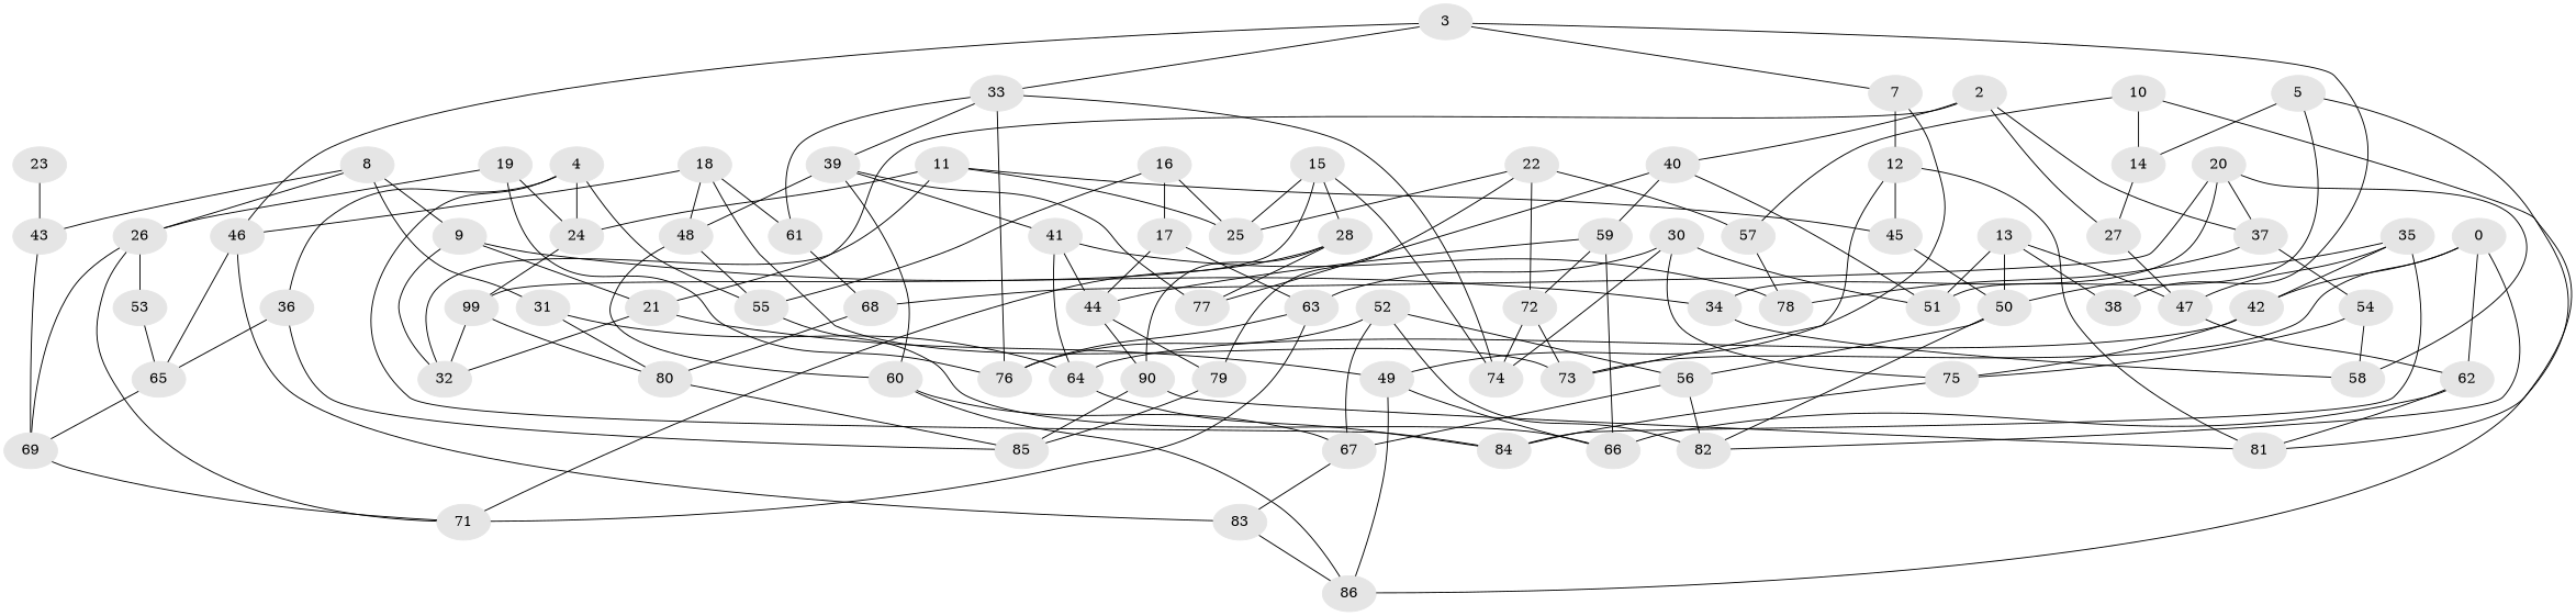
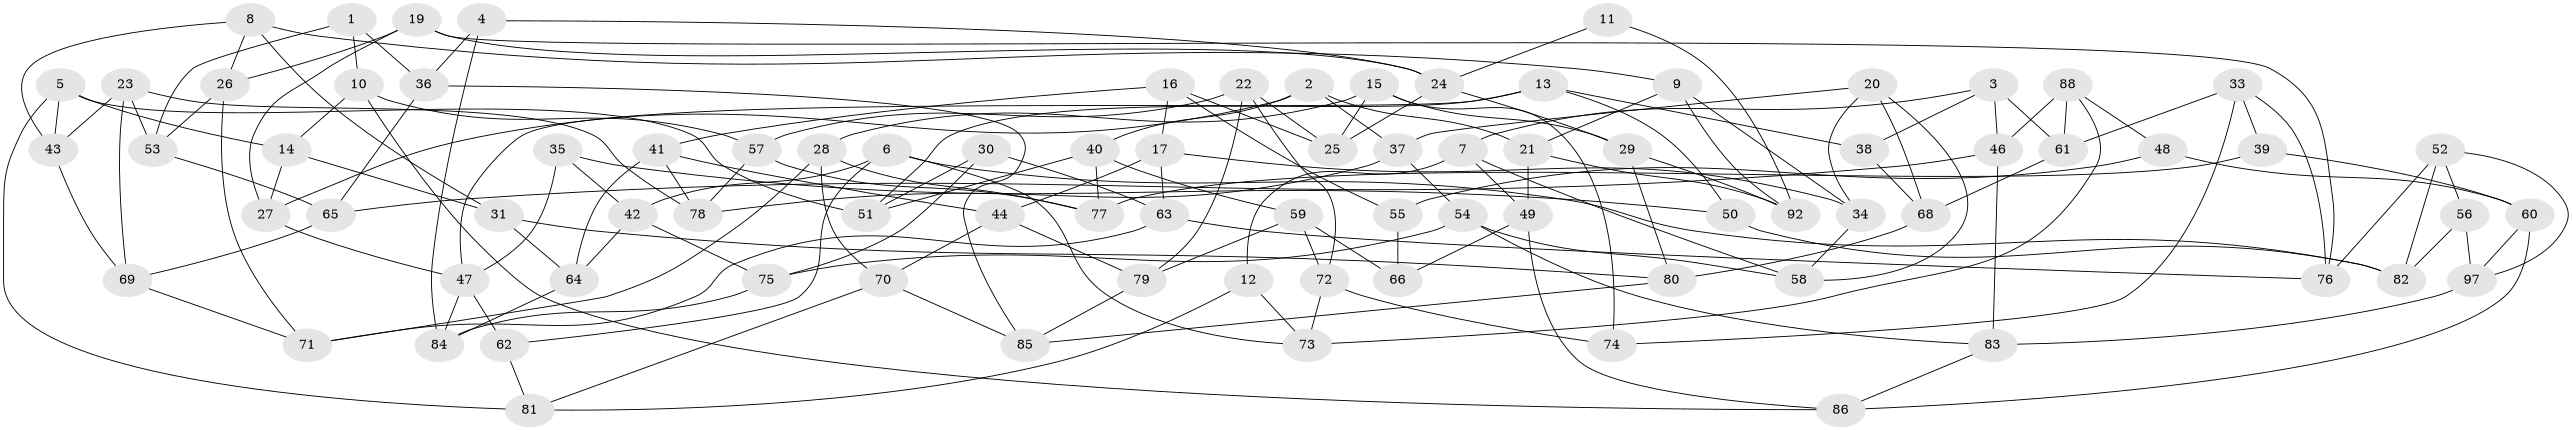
  graph {
    node [color=gray90 style=filled]
+   1
    10
    36
    53
    14
    57
    86
    65
    85
    38
    68
    2
    21
    27
    37
    40
    49
-   32
+   32 [label=92]
    47
    78
    54
    51
    77
    59
    3
    7
    46
    61
    12
    58
    83
    4
    24
    55
    84
-   29 [label=99]
+   29
    66
    5
    43
    81
    31
    69
-   6 [label=0]
+   6
    42
    62
    73
    82
    75
    64
-   45
    8
    9
    26
    34
    71
    80
    11
    25
    50
    13
    56
    15
    28
    74
-   70 [label=90]
+   70
    16
    17
    41
    44
    63
    79
    76
-   18
+   18 [label=88]
    48
    60
    19
    20
    22
    72
    23
    30
    33
    39
    35
-   67
+   67 [label=97]
    52
+   1 -- 10
+   1 -- 36
+   1 -- 53
    10 -- 14
    10 -- 57
    10 -- 86
    36 -- 65
    36 -- 85
    53 -- 65
    14 -- 27
+   14 -- 31
    57 -- 78
+   57 -- 77
    65 -- 69
+   38 -- 68
    68 -- 80
    2 -- 21
    2 -- 27
    2 -- 37
    2 -- 40
    21 -- 49
    21 -- 32
    27 -- 47
    37 -- 78
    37 -- 54
    40 -- 51
    40 -- 77
    40 -- 59
    49 -- 86
    49 -- 66
    47 -- 62
    54 -- 58
+   54 -- 83
    54 -- 75
    59 -- 66
-   59 -- 44
+   59 -- 79
    59 -- 72
    3 -- 38
    3 -- 7
    3 -- 46
-   3 -- 33
+   3 -- 61
    7 -- 49
    7 -- 12
+   7 -- 58
    46 -- 65
    46 -- 83
    61 -- 68
    12 -- 81
    12 -- 73
-   12 -- 45
    83 -- 86
    4 -- 36
    4 -- 24
-   4 -- 55
    4 -- 84
    24 -- 29
    55 -- 66
    29 -- 32
    29 -- 80
    5 -- 14
    5 -- 51
+   5 -- 43
    5 -- 81
    43 -- 69
    31 -- 64
    31 -- 80
    69 -- 71
    6 -- 42
    6 -- 62
    6 -- 73
    6 -- 82
    42 -- 75
    42 -- 64
-   62 -- 66
    62 -- 81
    75 -- 84
    64 -- 84
-   45 -- 50
    8 -- 43
    8 -- 31
    8 -- 9
    8 -- 26
    9 -- 21
    9 -- 32
    9 -- 34
    26 -- 53
    26 -- 71
    34 -- 58
    80 -- 85
    11 -- 32
    11 -- 24
-   11 -- 45
-   11 -- 25
+   24 -- 25
    50 -- 82
-   50 -- 56
    13 -- 38
    13 -- 47
    13 -- 51
    13 -- 50
    56 -- 82
    56 -- 67
    15 -- 29
    15 -- 25
    15 -- 28
    15 -- 74
    28 -- 77
    28 -- 71
    28 -- 70
    70 -- 85
    70 -- 81
    16 -- 55
    16 -- 25
    16 -- 17
-   39 -- 41
+   16 -- 41
+   17 -- 34
    17 -- 44
    17 -- 63
    41 -- 78
    41 -- 64
    41 -- 44
    44 -- 70
    44 -- 79
    63 -- 71
    63 -- 76
    79 -- 85
    18 -- 46
    18 -- 61
    18 -- 73
    18 -- 48
    48 -- 55
    48 -- 60
    60 -- 86
    60 -- 67
+   19 -- 27
    19 -- 24
    19 -- 26
    19 -- 76
    20 -- 68
    20 -- 37
    20 -- 58
    20 -- 34
    22 -- 57
    22 -- 25
    22 -- 79
    22 -- 72
    72 -- 73
    72 -- 74
+   23 -- 53
+   23 -- 78
    23 -- 43
-   26 -- 69
+   23 -- 69
    30 -- 51
    30 -- 75
-   30 -- 74
    30 -- 63
    33 -- 61
    33 -- 74
    33 -- 76
    33 -- 39
    39 -- 77
-   39 -- 48
    39 -- 60
    35 -- 47
-   35 -- 84
+   47 -- 84
    35 -- 42
    35 -- 50
    67 -- 83
    52 -- 82
    52 -- 56
    52 -- 76
    52 -- 67
  }
